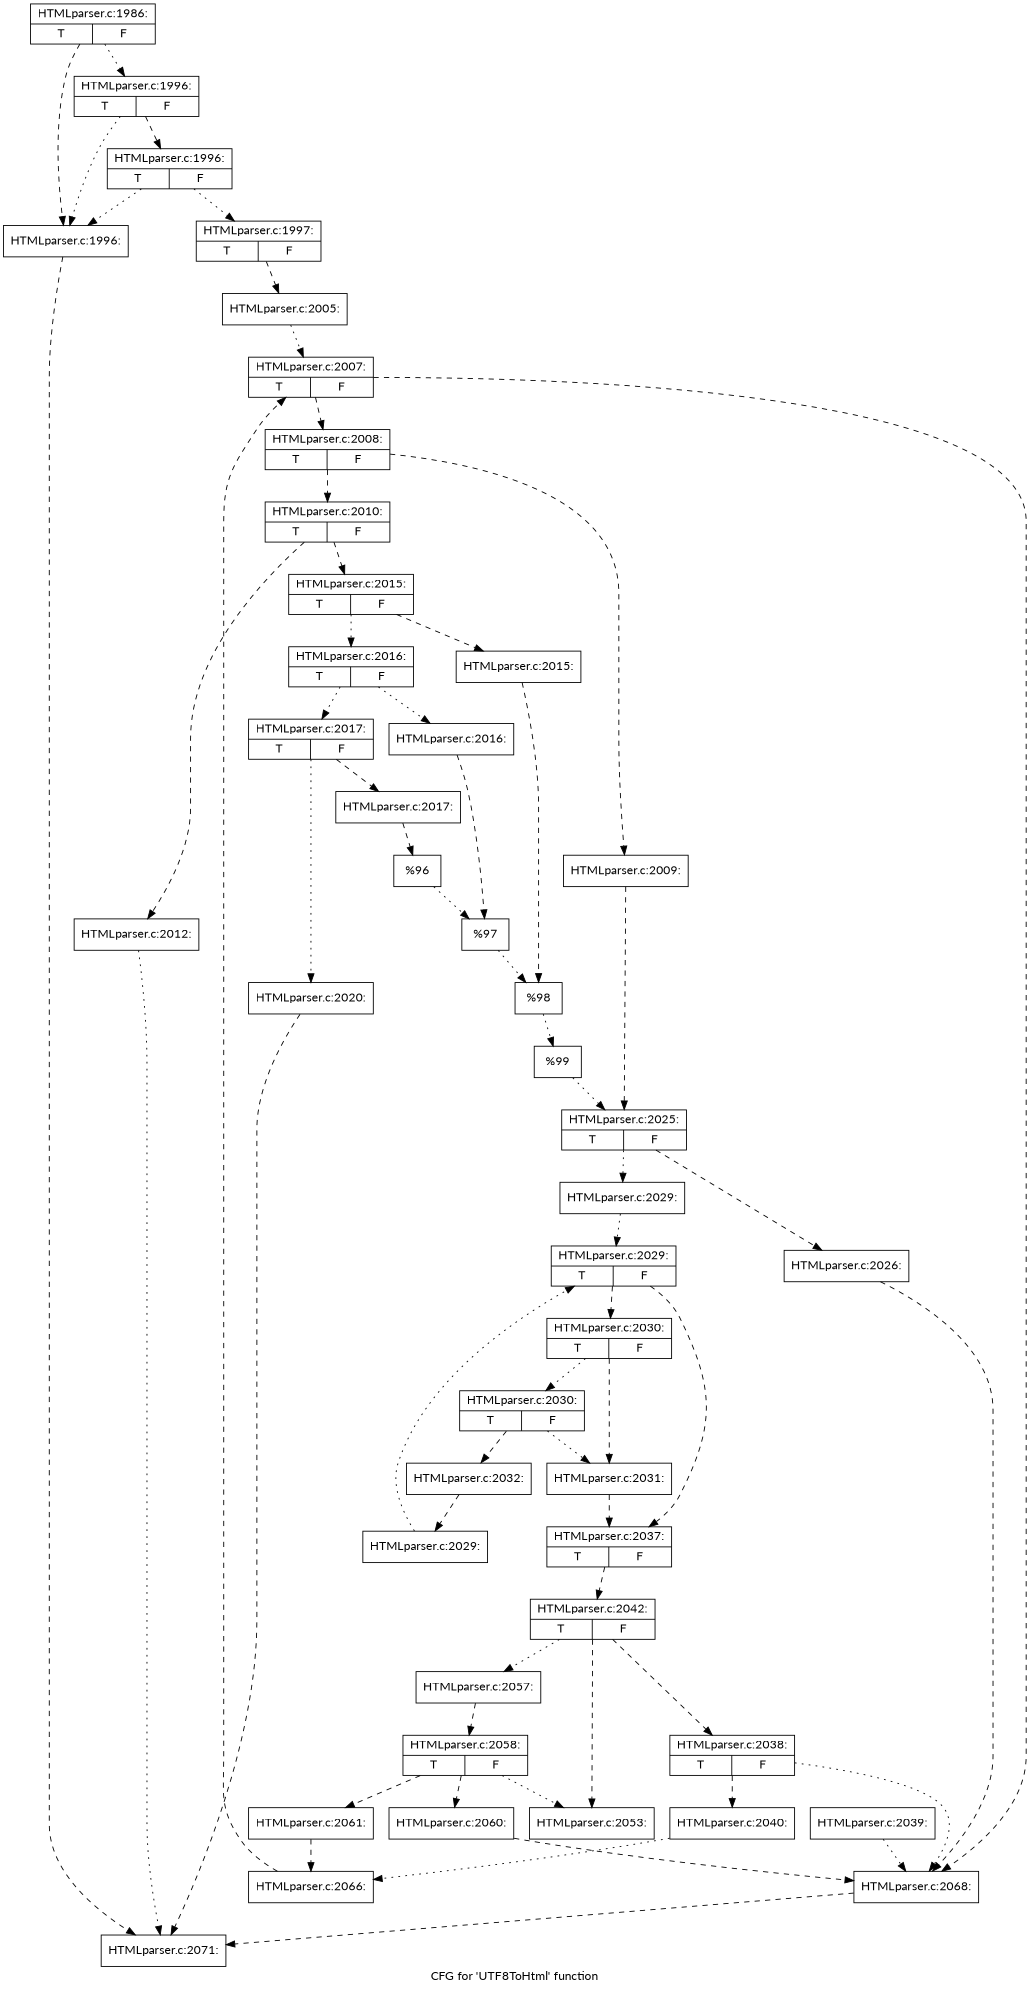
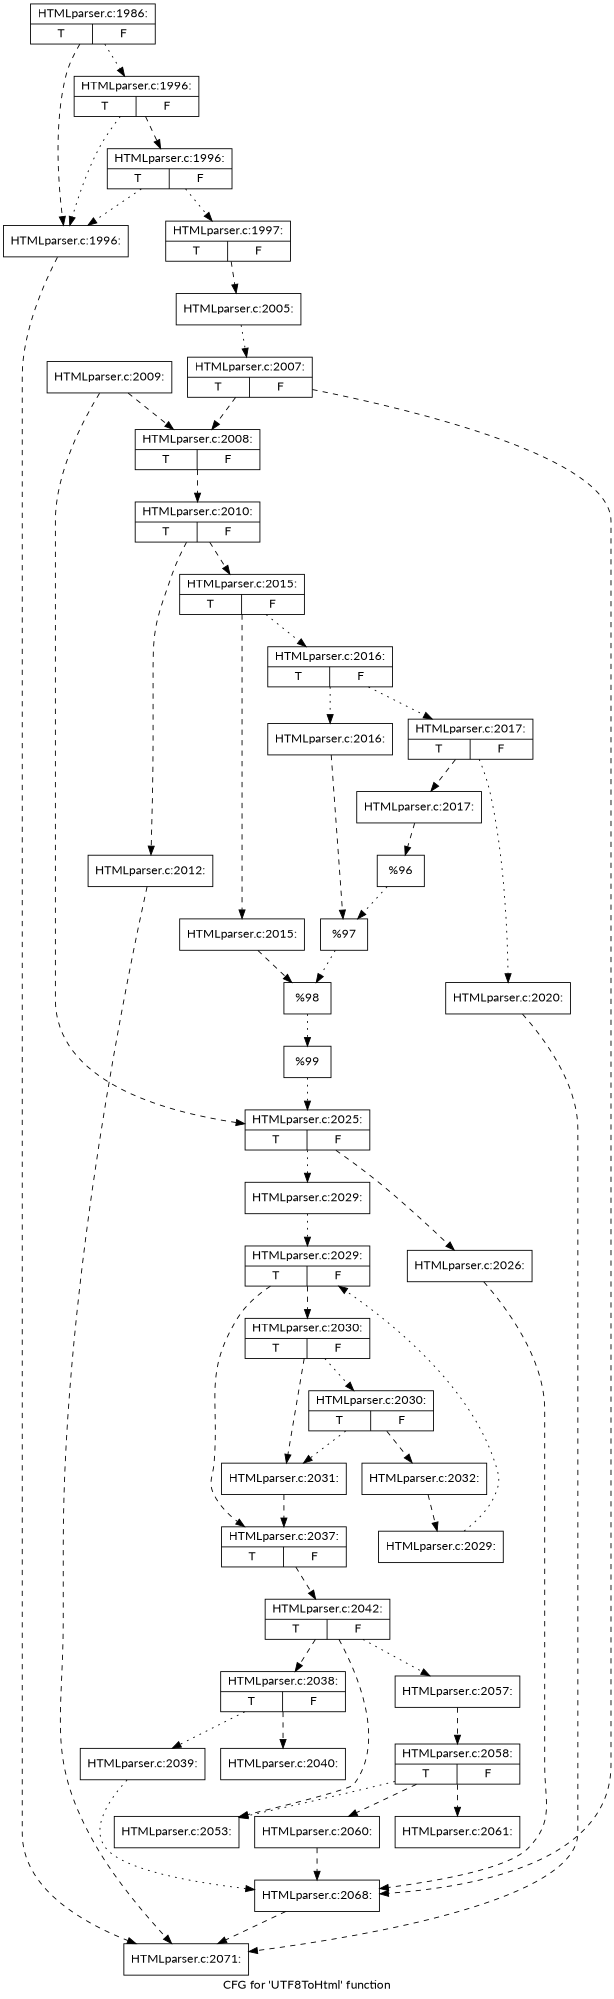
  digraph {
    fontname=Lato
    label="CFG for 'UTF8ToHtml' function"
    node [fontname=Lato shape=record]
    edge [fontname=Lato style=dashed]
    n1 [label="{HTMLparser.c:1986:|{<s0>T|<s1>F}}"]
    n2 [label="{HTMLparser.c:1996:}"]
    n3 [label="{HTMLparser.c:1996:|{<s0>T|<s1>F}}"]
    n4 [label="{HTMLparser.c:2071:}"]
    n5 [label="{HTMLparser.c:1996:|{<s0>T|<s1>F}}"]
    n6 [label="{HTMLparser.c:1997:|{<s0>T|<s1>F}}"]
    n7 [label="{HTMLparser.c:2005:}"]
    n8 [label="{HTMLparser.c:2007:|{<s0>T|<s1>F}}"]
    n9 [label="{HTMLparser.c:2008:|{<s0>T|<s1>F}}"]
    n10 [label="{HTMLparser.c:2068:}"]
    n11 [label="{HTMLparser.c:2009:}"]
    n12 [label="{HTMLparser.c:2010:|{<s0>T|<s1>F}}"]
    n13 [label="{HTMLparser.c:2025:|{<s0>T|<s1>F}}"]
    n14 [label="{HTMLparser.c:2012:}"]
    n15 [label="{HTMLparser.c:2015:|{<s0>T|<s1>F}}"]
    n16 [label="{HTMLparser.c:2026:}"]
    n17 [label="{HTMLparser.c:2029:}"]
    n18 [label="{HTMLparser.c:2015:}"]
    n19 [label="{HTMLparser.c:2016:|{<s0>T|<s1>F}}"]
    n20 [label="{HTMLparser.c:2029:|{<s0>T|<s1>F}}"]
    n21 [label="{%98}"]
    n22 [label="{HTMLparser.c:2016:}"]
    n23 [label="{HTMLparser.c:2017:|{<s0>T|<s1>F}}"]
    n24 [label="{%99}"]
    n25 [label="{%97}"]
    n26 [label="{HTMLparser.c:2017:}"]
    n27 [label="{HTMLparser.c:2020:}"]
    n28 [label="{%96}"]
    n29 [label="{HTMLparser.c:2030:|{<s0>T|<s1>F}}"]
    n30 [label="{HTMLparser.c:2037:|{<s0>T|<s1>F}}"]
    n31 [label="{HTMLparser.c:2031:}"]
    n32 [label="{HTMLparser.c:2030:|{<s0>T|<s1>F}}"]
    n33 [label="{HTMLparser.c:2042:|{<s0>T|<s1>F}}"]
    n34 [label="{HTMLparser.c:2032:}"]
    n35 [label="{HTMLparser.c:2038:|{<s0>T|<s1>F}}"]
    n36 [label="{HTMLparser.c:2039:}"]
    n37 [label="{HTMLparser.c:2040:}"]
    n38 [label="{HTMLparser.c:2053:}"]
    n39 [label="{HTMLparser.c:2057:}"]
    n40 [label="{HTMLparser.c:2029:}"]
-   n41 [label="{HTMLparser.c:2066:}"]
    n42 [label="{HTMLparser.c:2058:|{<s0>T|<s1>F}}"]
    n43 [label="{HTMLparser.c:2060:}"]
    n44 [label="{HTMLparser.c:2061:}"]
    n1 -> n2
    n1 -> n3 [style=dotted]
    n2 -> n4
    n3 -> n2 [style=dotted]
    n3 -> n5
    n5 -> n2 [style=dotted]
    n5 -> n6 [style=dotted]
    n6 -> n7
    n7 -> n8 [style=dotted]
    n8 -> n9
    n8 -> n10
-   n9 -> n11
+   n11 -> n9
    n9 -> n12
    n10 -> n4
    n11 -> n13
    n12 -> n14
    n12 -> n15
    n13 -> n16
    n13 -> n17 [style=dotted]
-   n14 -> n4 [style=dotted]
+   n14 -> n4
    n15 -> n18
    n15 -> n19 [style=dotted]
    n16 -> n10
    n17 -> n20 [style=dotted]
    n18 -> n21
    n19 -> n22 [style=dotted]
    n19 -> n23 [style=dotted]
    n20 -> n29
    n20 -> n30
    n21 -> n24 [style=dotted]
    n22 -> n25
    n23 -> n26
    n23 -> n27 [style=dotted]
    n24 -> n13 [style=dotted]
    n25 -> n21 [style=dotted]
    n26 -> n28
    n27 -> n4
    n28 -> n25 [style=dotted]
    n29 -> n31
    n29 -> n32 [style=dotted]
    n30 -> n33
    n31 -> n30
    n32 -> n31 [style=dotted]
    n32 -> n34
    n33 -> n35
    n33 -> n38
    n33 -> n39 [style=dotted]
    n34 -> n40
-   n35 -> n10 [style=dotted]
+   n35 -> n36 [style=dotted]
    n35 -> n37
    n36 -> n10 [style=dotted]
-   n37 -> n41 [style=dotted]
    n39 -> n42
    n40 -> n20 [style=dotted]
-   n41 -> n8
    n42 -> n38 [style=dotted]
    n42 -> n43
    n42 -> n44
    n43 -> n10
-   n44 -> n41
  }
